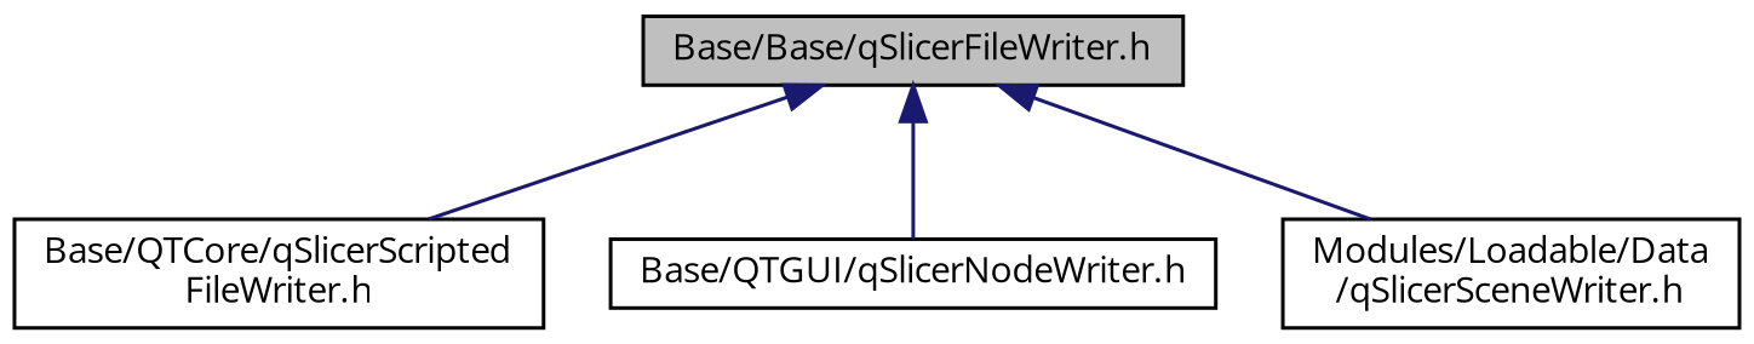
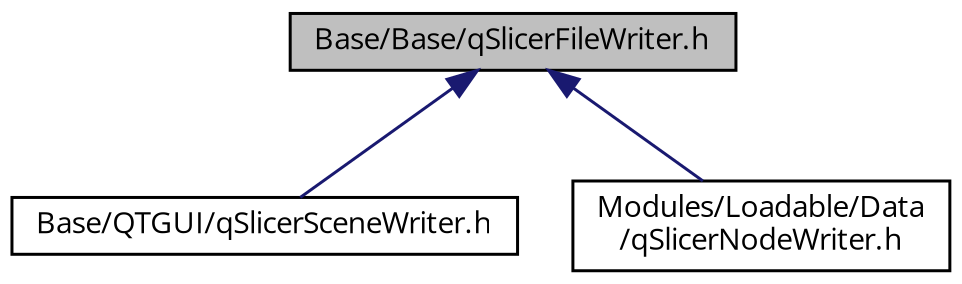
  digraph {
    fontname="Open Sans"
    node [color=black fontname="Open Sans" fontsize=10 shape=record]
    edge [color=midnightblue dir=back fontname="Open Sans" fontsize=10 labelfontname=Helvetica labelfontsize=10 style=solid]
    n1 [fillcolor=grey75 fontcolor=black height=0.2 label="Base/Base/qSlicerFileWriter.h" style=filled width=0.4]
-   n2 [height=0.2 label="Base/QTCore/qSlicerScripted\lFileWriter.h" width=0.4]
-   n3 [height=0.2 label="Base/QTGUI/qSlicerNodeWriter.h" width=0.4]
-   n4 [height=0.2 label="Modules/Loadable/Data\l/qSlicerSceneWriter.h" width=0.4]
-   n1 -> n2
+   n3 [height=0.2 label="Base/QTGUI/qSlicerSceneWriter.h" width=0.4]
+   n4 [height=0.2 label="Modules/Loadable/Data\l/qSlicerNodeWriter.h" width=0.4]
    n1 -> n3
    n1 -> n4
  }
